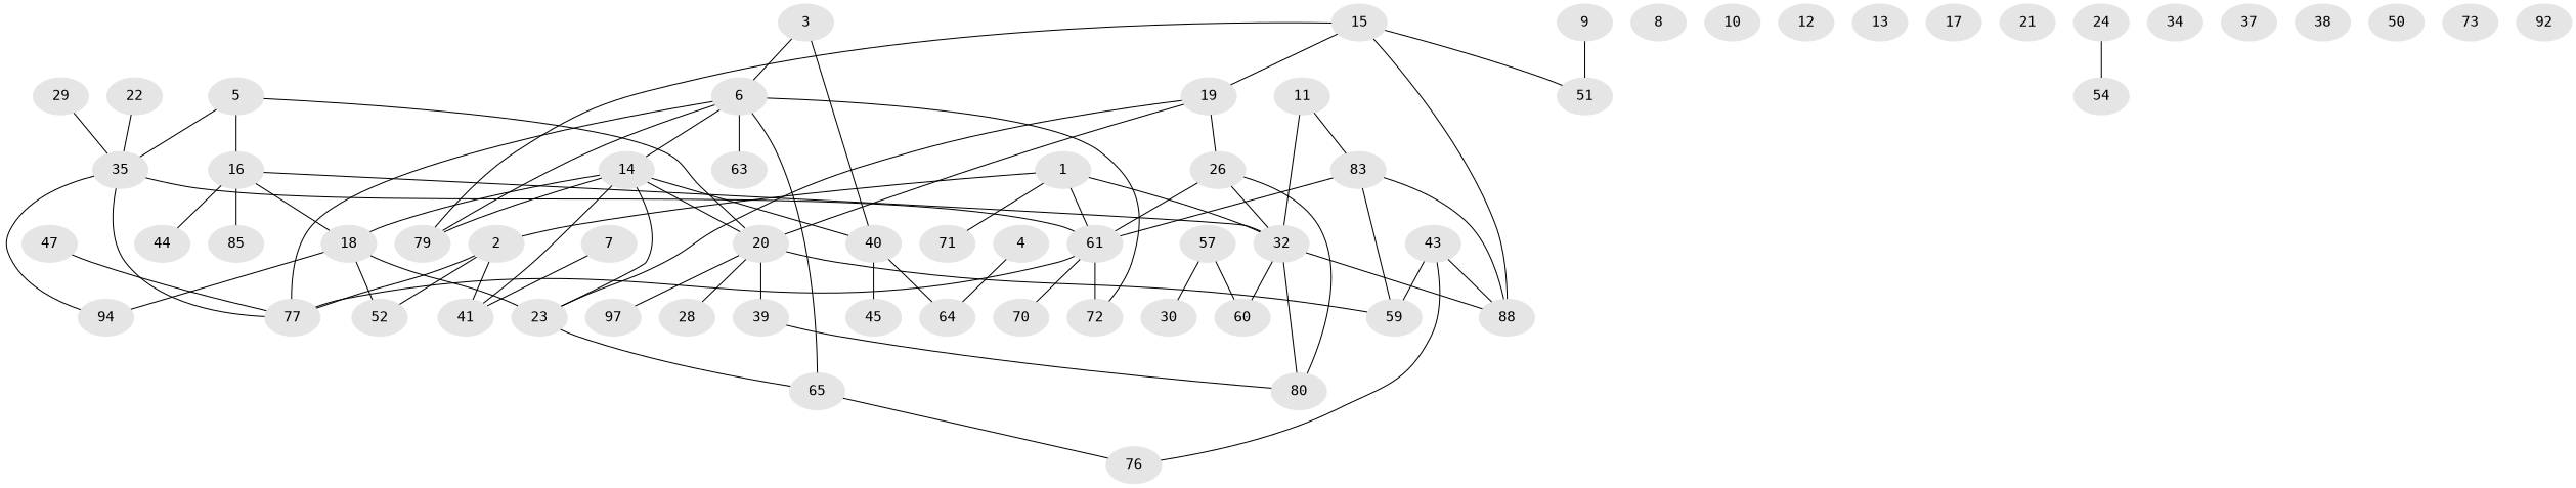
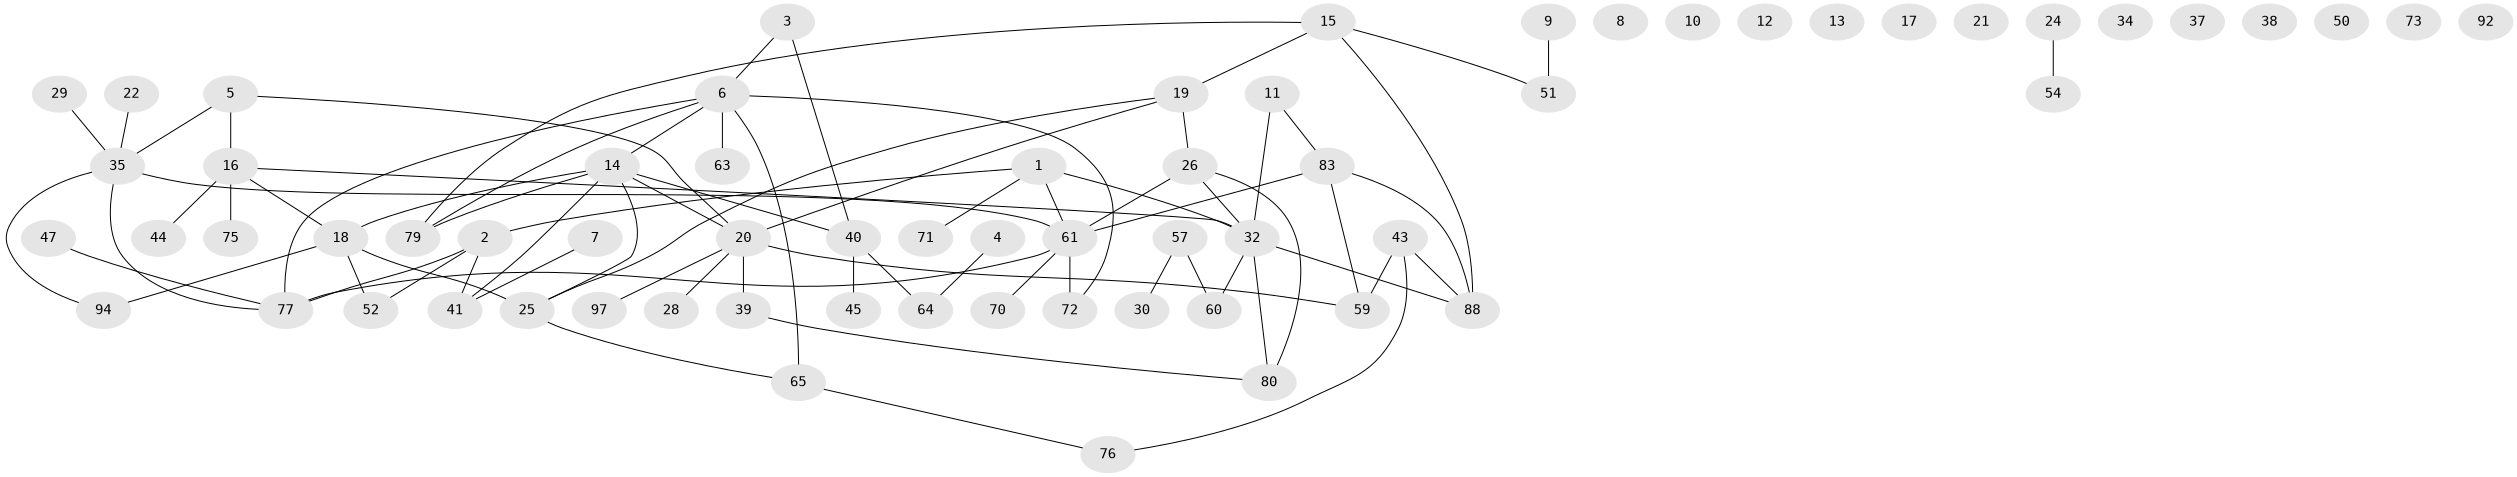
  graph {
    fontname="DejaVu Sans Mono"
    node [color=gray90 fontname="DejaVu Sans Mono" style=filled]
    edge [fontname="DejaVu Sans Mono"]
    1 [super="+56"]
    2 [super="+69"]
    32 [super="+46"]
    61 [super="+96"]
    71
    41 [super="+78"]
    52
    77 [super="+84"]
    88
    80
    60
    72
    70
    3 [super="+43"]
    6 [super="+67"]
    40 [super="+90"]
    14 [super="+93"]
    63
    65
    79
    64 [super="+95"]
    45
    4
    5 [super="+66"]
    16 [super="+49"]
    20 [super="+58"]
    35 [super="+68"]
    18 [super="+36"]
    44
-   75 [label=85]
+   75
    n31 [label=97 super="+31"]
    28
    39
    59
    94
-   25 [super="+85" label=23]
+   25 [super="+85"]
    76 [super="+86"]
    7
    8
    9
    51
    10
    11 [super="+62"]
    n44 [label=83 super="+87"]
    12
    13 [super="+83"]
    15 [super="+81"]
    19 [super="+33"]
    26 [super="+48"]
    17
    30 [super="+42"]
    21
    22 [super="+82"]
    24 [super="+89"]
    54 [super="+91"]
    29
    34
    37
    38
    47 [super="+74"]
    50
    n62 [label=43 super="+55"]
    57
    73
    92
    1 -- 2
    1 -- 32
    1 -- 61
    1 -- 71
    2 -- 41
    2 -- 52
    2 -- 77
    32 -- 88
    32 -- 80
    32 -- 60
    61 -- 77
    61 -- 72
    61 -- 70
    3 -- 6
    3 -- 40
    6 -- 77
    6 -- 72
    6 -- 14
    6 -- 63
    6 -- 65
    6 -- 79
    40 -- 64
    40 -- 45
    14 -- 41
    14 -- 40
    14 -- 79 [weight=2]
    14 -- 20 [weight=2]
    14 -- 18
    14 -- 25
    65 -- 76
    4 -- 64
    5 -- 16
    5 -- 20
    5 -- 35
    16 -- 32
    16 -- 18 [weight=2]
    16 -- 44
    16 -- 75
    20 -- n31
    20 -- 28
    20 -- 39
    20 -- 59
    35 -- 61
    35 -- 77
    35 -- 94
    18 -- 52
    18 -- 94
    18 -- 25
    39 -- 80
    25 -- 65
    7 -- 41
    9 -- 51
    11 -- 32
    11 -- n44
    n44 -- 61
    n44 -- 88
    n44 -- 59
    15 -- 88
    15 -- 79
    15 -- 51
    15 -- 19
    19 -- 20
    19 -- 25
    19 -- 26
    26 -- 32
    26 -- 61
    26 -- 80
    22 -- 35
    24 -- 54
    29 -- 35
    47 -- 77
    n62 -- 88
    n62 -- 59
    n62 -- 76
    57 -- 60
    57 -- 30
  }
